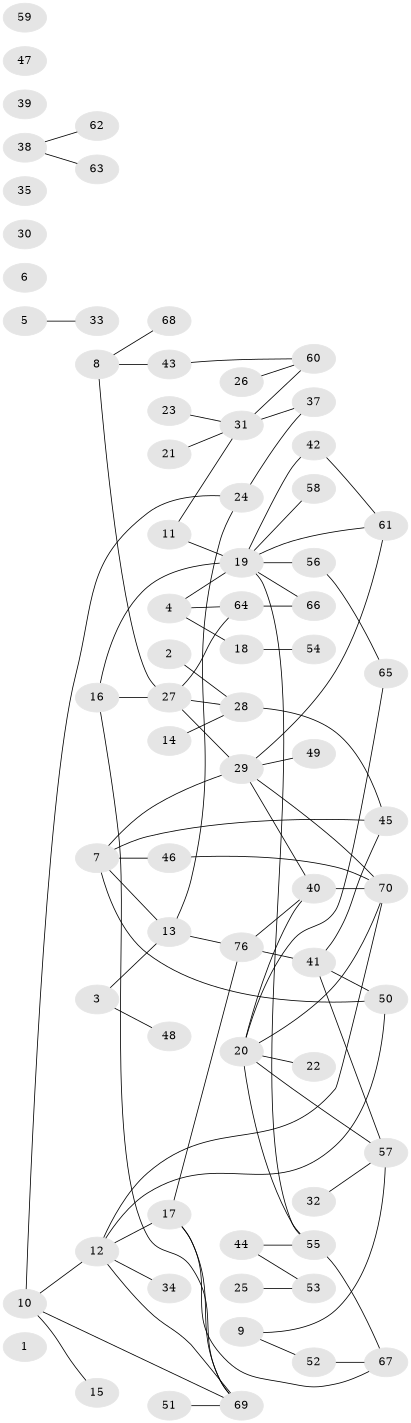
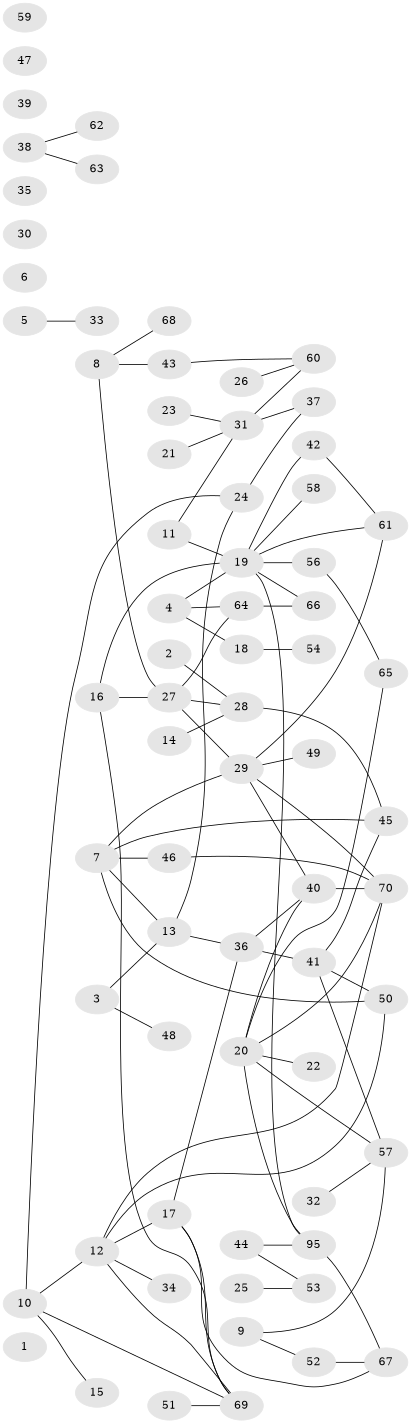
  graph {
    rankdir=LR
    node [color=gray90 style=filled]
    1
    2
    28
    14
    45
    3
    13
    48
    24
-   36 [label=76]
+   36
    4
    18
    19
    64
    54
    42
-   55
+   55 [label=95]
    56
    58
    61
    66
    5
    33
    6
    7
    29
    46
    50
    70
    40
    49
    8
    27
    43
    68
    60
    9
    52
    57
    67
    10
    12
    15
    69
    17
    34
    37
    11
    31
    41
    16
    65
    20
    22
    21
    23
    25
    53
    26
    30
    32
    35
    38
    62
    63
    39
    44
    47
    51
    59
    2 -- 28
    28 -- 45
    14 -- 28
    3 -- 13
    3 -- 48
    13 -- 24
    13 -- 36
    24 -- 37
    36 -- 40
    36 -- 41
    4 -- 18
    4 -- 19
    4 -- 64
    18 -- 54
    19 -- 42
    19 -- 55
    19 -- 56
    19 -- 58
    19 -- 61
    19 -- 66
    64 -- 66
    42 -- 61
    55 -- 67
    56 -- 65
    5 -- 33
    7 -- 45
    7 -- 13
    7 -- 29
    7 -- 46
    7 -- 50
    29 -- 61
    29 -- 70
    29 -- 40
    29 -- 49
    46 -- 70
    40 -- 70
    8 -- 27
    8 -- 43
    8 -- 68
    27 -- 28
    27 -- 64
    27 -- 29
    43 -- 60
    9 -- 52
    9 -- 57
    52 -- 67
    10 -- 24
    10 -- 12
    10 -- 15
    10 -- 69
    12 -- 50
    12 -- 70
    12 -- 69
    12 -- 17
    12 -- 34
    17 -- 36
    17 -- 67
    17 -- 69
    11 -- 19
    11 -- 31
    31 -- 60
    31 -- 37
    41 -- 45
    41 -- 50
    41 -- 57
    16 -- 19
    16 -- 27
    16 -- 69
    20 -- 55
    20 -- 70
    20 -- 40
    20 -- 57
    20 -- 65
    20 -- 22
    21 -- 31
    23 -- 31
    25 -- 53
    26 -- 60
    32 -- 57
    38 -- 62
    38 -- 63
    44 -- 55
    44 -- 53
    51 -- 69
  }
